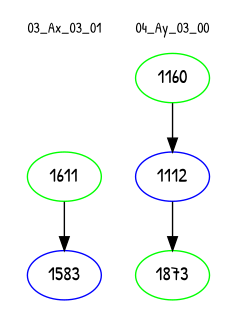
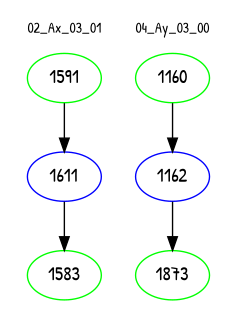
  digraph {
    fontname="Patrick Hand"
    node [color=green fontname="Patrick Hand"]
    edge [color=black fontname="Patrick Hand"]
-   n2 [label=1611]
-   n3 [color=blue label=1583]
+   n1 [label=1591]
+   n2 [color=blue label=1611]
+   n3 [label=1583]
    n4 [label=1160]
-   n5 [color=blue label=1112]
+   n5 [color=blue label=1162]
    n6 [label=1873]
    subgraph cluster_1 {
      color=white
      fontsize=10
-     label="03_Ax_03_01"
+     label="02_Ax_03_01"
+     n1
      n2
      n3
    }
    subgraph cluster_2 {
      color=white
      fontsize=10
      label="04_Ay_03_00"
      n4
      n5
      n6
    }
+   n1 -> n2
    n2 -> n3
    n4 -> n5
    n5 -> n6
  }
